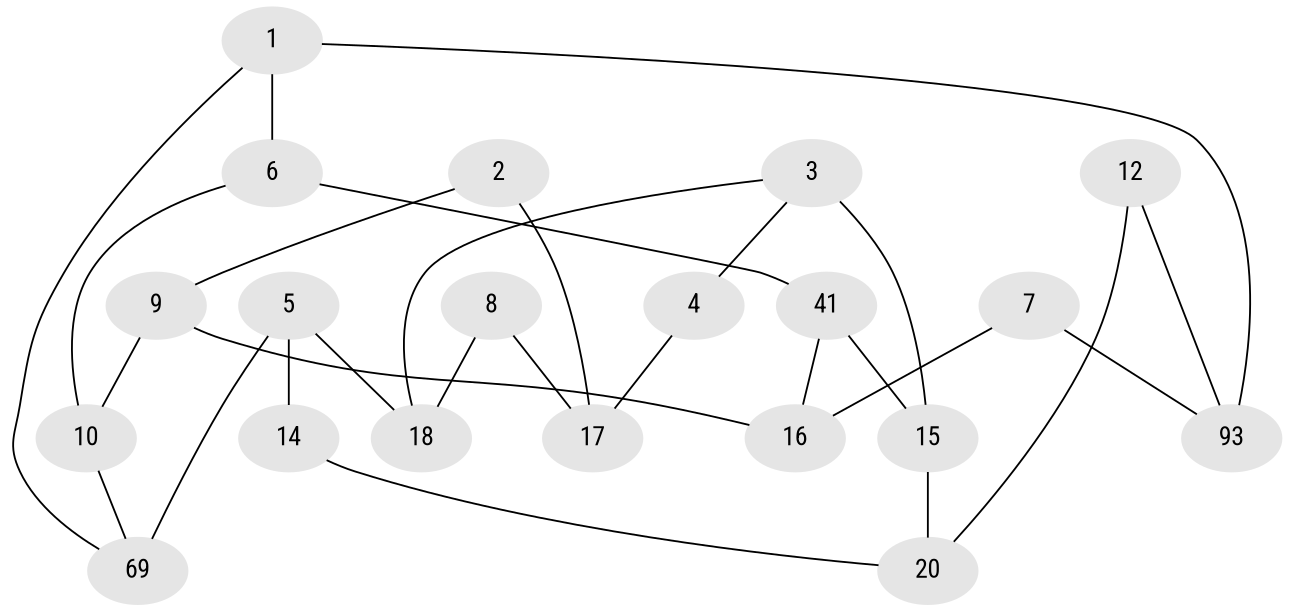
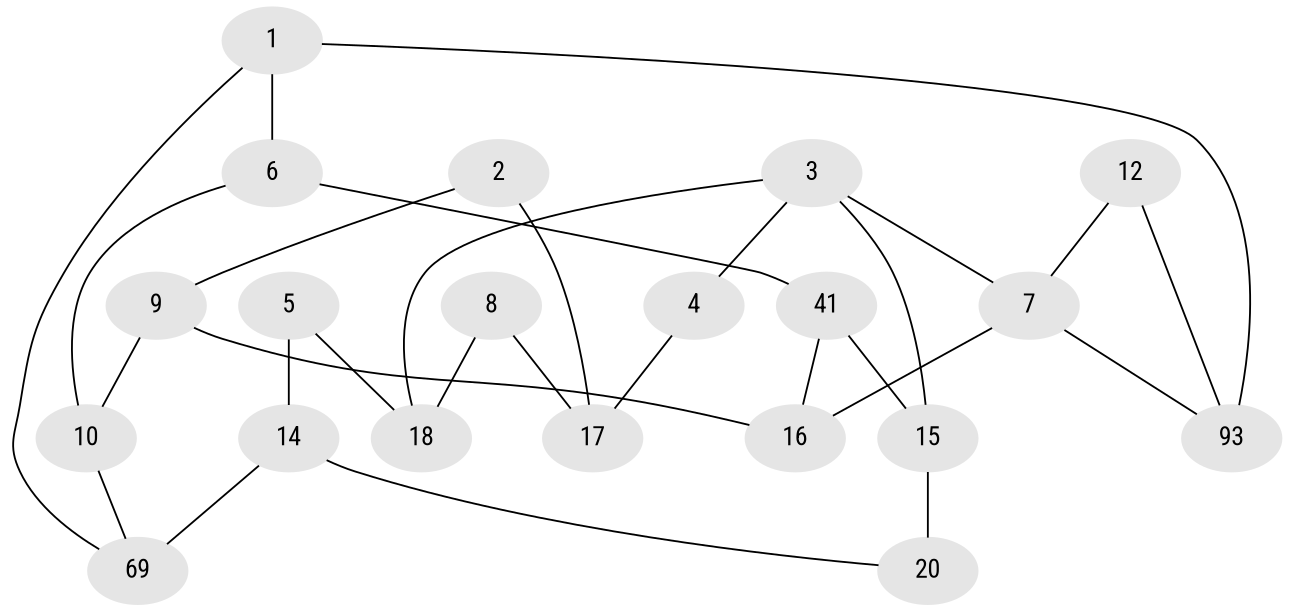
  graph {
    fontname="Roboto Condensed"
    node [color=gray90 fontname="Roboto Condensed" style=filled]
    edge [fontname="Roboto Condensed"]
    1
    6
    n3 [label=93]
    n4 [label=69]
    10
    n6 [label=41]
    2
    9
    17
    4
    16
    3
    7
    18
    15
    5
    14
    12
    20
    8
    1 -- 6
    1 -- n3
    1 -- n4
    6 -- 10
    6 -- n6
    10 -- n4
    n6 -- 16
    n6 -- 15
    2 -- 9
    2 -- 17
    9 -- 10
    9 -- 16
    4 -- 17
    3 -- 4
+   3 -- 7
    3 -- 18
    3 -- 15
    7 -- n3
    7 -- 16
    15 -- 20
    5 -- 18
    5 -- 14
-   5 -- n4
+   14 -- n4
    14 -- 20
    12 -- n3
-   12 -- 20
+   12 -- 7
    8 -- 17
    8 -- 18
  }
